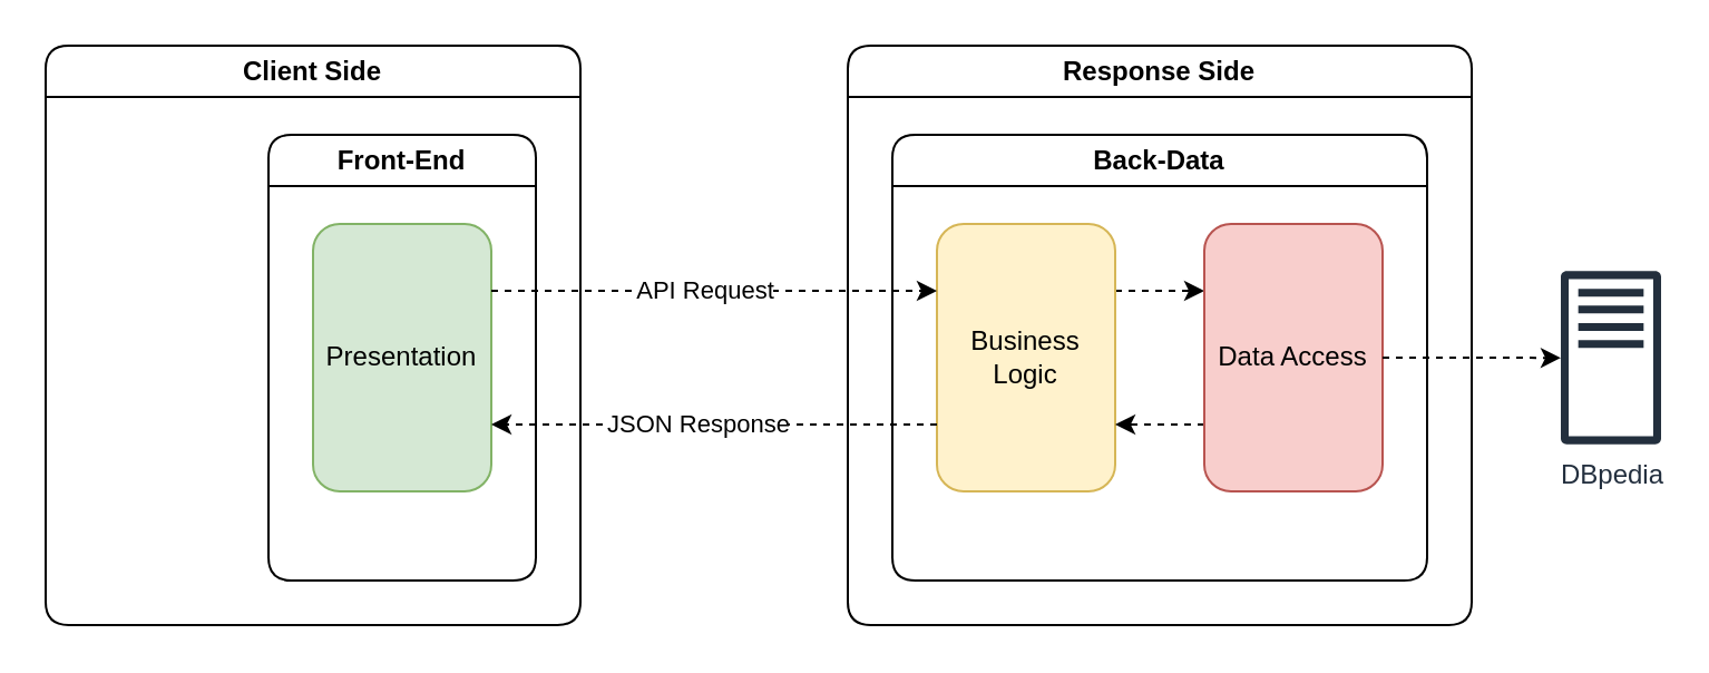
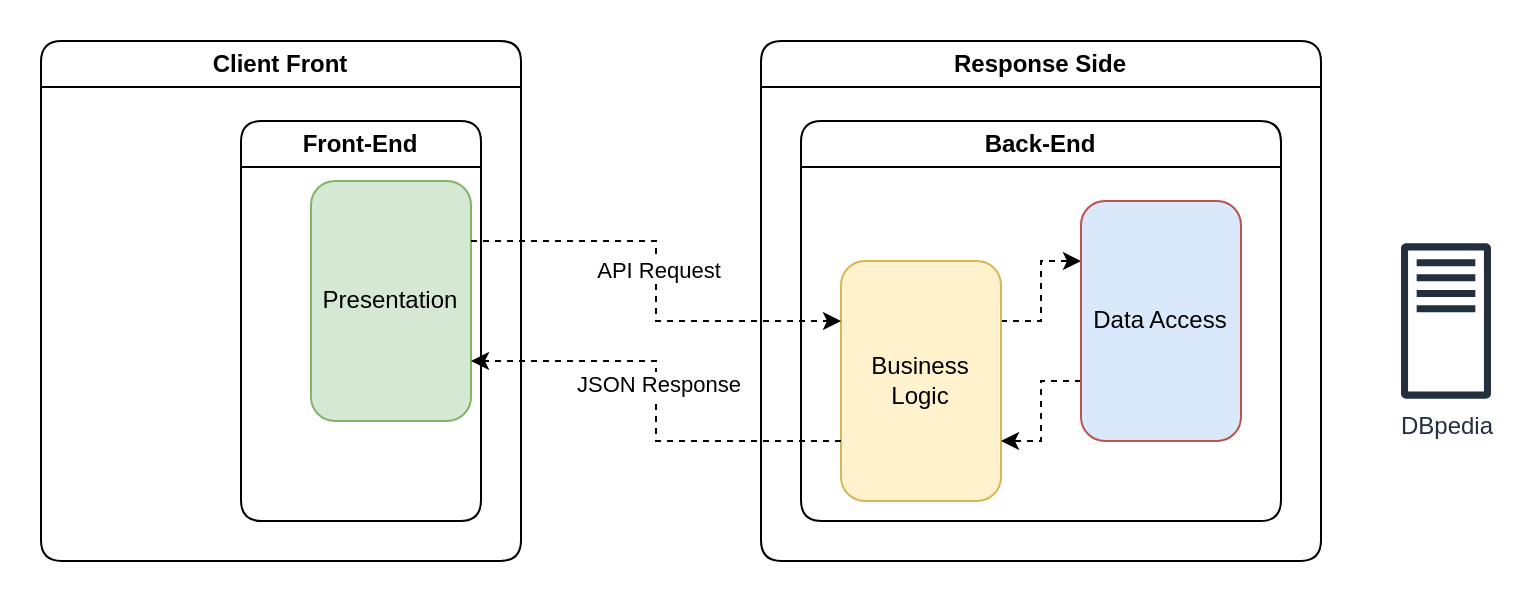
  <mxCell id="0" />
  <mxCell id="1" parent="0" />
- <mxCell id="2" value="Client Side" style="swimlane;whiteSpace=wrap;html=1;rounded=1;" vertex="1" parent="1"><mxGeometry x="20" y="20" width="240" height="260" as="geometry" /></mxCell>
+ <mxCell id="2" value="Client Front" style="swimlane;whiteSpace=wrap;html=1;rounded=1;" vertex="1" parent="1"><mxGeometry x="20" y="20" width="240" height="260" as="geometry" /></mxCell>
  <mxCell id="3" value="Front-End" style="swimlane;whiteSpace=wrap;html=1;rounded=1;" vertex="1" parent="2"><mxGeometry x="100" y="40" width="120" height="200" as="geometry" /></mxCell>
- <mxCell id="4" value="Presentation" style="rounded=1;whiteSpace=wrap;html=1;fillColor=#d5e8d4;strokeColor=#82b366;" vertex="1" parent="3"><mxGeometry x="20" y="40" width="80" height="120" as="geometry" /></mxCell>
+ <mxCell id="4" value="Presentation" style="rounded=1;whiteSpace=wrap;html=1;fillColor=#d5e8d4;strokeColor=#82b366;" vertex="1" parent="3"><mxGeometry x="35" y="30" width="80" height="120" as="geometry" /></mxCell>
  <mxCell id="5" value="Response Side" style="swimlane;whiteSpace=wrap;html=1;rounded=1;" vertex="1" parent="1"><mxGeometry x="380" y="20" width="280" height="260" as="geometry" /></mxCell>
- <mxCell id="6" value="Back-Data" style="swimlane;whiteSpace=wrap;html=1;rounded=1;" vertex="1" parent="5"><mxGeometry x="20" y="40" width="240" height="200" as="geometry" /></mxCell>
+ <mxCell id="6" value="Back-End" style="swimlane;whiteSpace=wrap;html=1;rounded=1;" vertex="1" parent="5"><mxGeometry x="20" y="40" width="240" height="200" as="geometry" /></mxCell>
  <mxCell id="7" style="edgeStyle=orthogonalEdgeStyle;rounded=0;orthogonalLoop=1;jettySize=auto;html=1;exitX=1;exitY=0.25;exitDx=0;exitDy=0;entryX=0;entryY=0.25;entryDx=0;entryDy=0;dashed=1;" edge="1" parent="6" source="8" target="10"><mxGeometry relative="1" as="geometry" /></mxCell>
- <mxCell id="8" value="Business Logic" style="rounded=1;whiteSpace=wrap;html=1;fillColor=#fff2cc;strokeColor=#d6b656;" vertex="1" parent="6"><mxGeometry x="20" y="40" width="80" height="120" as="geometry" /></mxCell>
+ <mxCell id="8" value="Business Logic" style="rounded=1;whiteSpace=wrap;html=1;fillColor=#fff2cc;strokeColor=#d6b656;" vertex="1" parent="6"><mxGeometry x="20" y="70" width="80" height="120" as="geometry" /></mxCell>
  <mxCell id="9" style="edgeStyle=orthogonalEdgeStyle;rounded=0;orthogonalLoop=1;jettySize=auto;html=1;exitX=0;exitY=0.75;exitDx=0;exitDy=0;entryX=1;entryY=0.75;entryDx=0;entryDy=0;dashed=1;" edge="1" parent="6" source="10" target="8"><mxGeometry relative="1" as="geometry" /></mxCell>
- <mxCell id="10" value="Data Access" style="rounded=1;whiteSpace=wrap;html=1;fillColor=#f8cecc;strokeColor=#b85450;" vertex="1" parent="6"><mxGeometry x="140" y="40" width="80" height="120" as="geometry" /></mxCell>
+ <mxCell id="10" value="Data Access" style="rounded=1;whiteSpace=wrap;html=1;fillColor=#dae8fc;strokeColor=#b85450;" vertex="1" parent="6"><mxGeometry x="140" y="40" width="80" height="120" as="geometry" /></mxCell>
  <mxCell id="11" value="DBpedia" style="sketch=0;outlineConnect=0;fontColor=#232F3E;gradientColor=none;fillColor=#232F3D;strokeColor=none;dashed=0;verticalLabelPosition=bottom;verticalAlign=top;align=center;html=1;fontSize=12;fontStyle=0;aspect=fixed;pointerEvents=1;shape=mxgraph.aws4.traditional_server;" vertex="1" parent="1"><mxGeometry x="700" y="121" width="45" height="78" as="geometry" /></mxCell>
- <mxCell id="12" style="edgeStyle=orthogonalEdgeStyle;rounded=0;orthogonalLoop=1;jettySize=auto;html=1;dashed=1;" edge="1" parent="1" source="10" target="11"><mxGeometry relative="1" as="geometry" /></mxCell>
  <mxCell id="13" style="edgeStyle=orthogonalEdgeStyle;rounded=0;orthogonalLoop=1;jettySize=auto;html=1;exitX=1;exitY=0.25;exitDx=0;exitDy=0;entryX=0;entryY=0.25;entryDx=0;entryDy=0;dashed=1;" edge="1" parent="1" source="4" target="8"><mxGeometry relative="1" as="geometry" /></mxCell>
  <mxCell id="14" value="API Request" style="edgeLabel;html=1;align=center;verticalAlign=middle;resizable=0;points=[];" vertex="1" connectable="0" parent="13"><mxGeometry x="-0.046" y="1" relative="1" as="geometry"><mxPoint as="offset" /></mxGeometry></mxCell>
  <mxCell id="15" style="edgeStyle=orthogonalEdgeStyle;rounded=0;orthogonalLoop=1;jettySize=auto;html=1;exitX=0;exitY=0.75;exitDx=0;exitDy=0;entryX=1;entryY=0.75;entryDx=0;entryDy=0;dashed=1;" edge="1" parent="1" source="8" target="4"><mxGeometry relative="1" as="geometry" /></mxCell>
  <mxCell id="16" value="JSON Response" style="edgeLabel;html=1;align=center;verticalAlign=middle;resizable=0;points=[];" vertex="1" connectable="0" parent="15"><mxGeometry x="0.075" y="-1" relative="1" as="geometry"><mxPoint as="offset" /></mxGeometry></mxCell>
